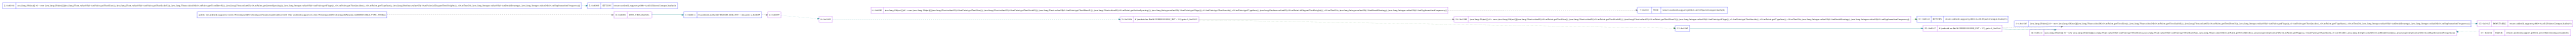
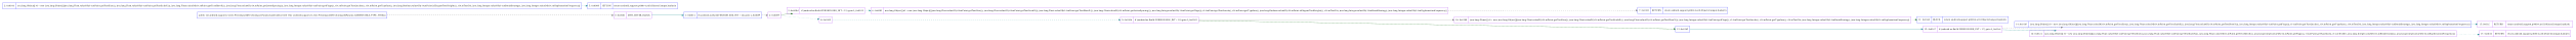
  digraph {
    fontname="PT Serif"
    rankdir=LR
    node [color=purple fontname="PT Serif" shape=record]
    edge [color=teal fontname="PT Serif" style=dashed]
-   n1 [label="{0\:\ 0x0000|MTH_THIS_BLOCK\l}"]
+   n1 [label="{0\:\ 0x0000|MTH_ENTER_BLOCK\l}"]
    n2 [color=blue label="{1\:\ 0x0014|if (android.os.Build.VERSION.SDK_INT \< 24) goto L_0x0089\l}"]
    n3 [label="{4\:\ 0x0089}"]
    n4 [color=blue label="{2\:\ 0x0016|java.lang.Object[] r0 = new java.lang.Object[]\{java.lang.Float.valueOf(r14.mPaint.getTextSize()), java.lang.Float.valueOf(r14.mPaint.getTextScaleX()), java.lang.Float.valueOf(r14.mPaint.getTextSkewX()), java.lang.Float.valueOf(r14.mPaint.getLetterSpacing()), java.lang.Integer.valueOf(r14.mPaint.getFlags()), r14.mPaint.getTextLocales(), r14.mPaint.getTypeface(), java.lang.Boolean.valueOf(r14.mPaint.isElegantTextHeight()), r14.mTextDir, java.lang.Integer.valueOf(r14.mBreakStrategy), java.lang.Integer.valueOf(r14.mHyphenationFrequency)\}\l}"]
    n5 [color=blue label="{3\:\ 0x0088|RETURN\l|return android.support.p000v4.util.ObjectsCompat.hash(r0)\l}"]
+   n6 [label="{5\:\ 0x008d|if (android.os.Build.VERSION.SDK_INT \< 21) goto L_0x0102\l}"]
    n7 [label="{8\:\ 0x0102}"]
    n8 [label="{6\:\ 0x008f|java.lang.Object[] r0 = new java.lang.Object[]\{java.lang.Float.valueOf(r14.mPaint.getTextSize()), java.lang.Float.valueOf(r14.mPaint.getTextScaleX()), java.lang.Float.valueOf(r14.mPaint.getTextSkewX()), java.lang.Float.valueOf(r14.mPaint.getLetterSpacing()), java.lang.Integer.valueOf(r14.mPaint.getFlags()), r14.mPaint.getTextLocale(), r14.mPaint.getTypeface(), java.lang.Boolean.valueOf(r14.mPaint.isElegantTextHeight()), r14.mTextDir, java.lang.Integer.valueOf(r14.mBreakStrategy), java.lang.Integer.valueOf(r14.mHyphenationFrequency)\}\l}"]
-   n9 [color=blue label="{7\:\ 0x0101|THIS\l|return android.support.p000v4.util.ObjectsCompat.hash(r0)\l}"]
+   n9 [color=blue label="{7\:\ 0x0101|RETURN\l|return android.support.p000v4.util.ObjectsCompat.hash(r0)\l}"]
    n10 [label="{9\:\ 0x0106|if (android.os.Build.VERSION.SDK_INT \< 18) goto L_0x0163\l}"]
    n11 [label="{10\:\ 0x0108|java.lang.Object[] r0 = new java.lang.Object[]\{java.lang.Float.valueOf(r14.mPaint.getTextSize()), java.lang.Float.valueOf(r14.mPaint.getTextScaleX()), java.lang.Float.valueOf(r14.mPaint.getTextSkewX()), java.lang.Integer.valueOf(r14.mPaint.getFlags()), r14.mPaint.getTextLocale(), r14.mPaint.getTypeface(), r14.mTextDir, java.lang.Integer.valueOf(r14.mBreakStrategy), java.lang.Integer.valueOf(r14.mHyphenationFrequency)\}\l}"]
    n12 [color=blue label="{12\:\ 0x0163}"]
-   n13 [color=blue label="{11\:\ 0x0162|RETURN\l|return android.support.p000v4.util.ObjectsCompat.hash(r0)\l}"]
+   n13 [color=blue label="{11\:\ 0x0162|BLOCK\l|return android.support.p000v4.util.ObjectsCompat.hash(r0)\l}"]
    n14 [label="{13\:\ 0x0167|if (android.os.Build.VERSION.SDK_INT \< 17) goto L_0x01c4\l}"]
    n15 [color=blue label="{14\:\ 0x0169|java.lang.Object[] r0 = new java.lang.Object[]\{java.lang.Float.valueOf(r14.mPaint.getTextSize()), java.lang.Float.valueOf(r14.mPaint.getTextScaleX()), java.lang.Float.valueOf(r14.mPaint.getTextSkewX()), java.lang.Integer.valueOf(r14.mPaint.getFlags()), r14.mPaint.getTextLocale(), r14.mPaint.getTypeface(), r14.mTextDir, java.lang.Integer.valueOf(r14.mBreakStrategy), java.lang.Integer.valueOf(r14.mHyphenationFrequency)\}\l}"]
    n16 [label="{16\:\ 0x01c4|java.lang.Object[] r0 = new java.lang.Object[]\{java.lang.Float.valueOf(r14.mPaint.getTextSize()), java.lang.Float.valueOf(r14.mPaint.getTextScaleX()), java.lang.Float.valueOf(r14.mPaint.getTextSkewX()), java.lang.Integer.valueOf(r14.mPaint.getFlags()), r14.mPaint.getTypeface(), r14.mTextDir, java.lang.Integer.valueOf(r14.mBreakStrategy), java.lang.Integer.valueOf(r14.mHyphenationFrequency)\}\l}"]
-   n17 [label="{15\:\ 0x01c3|IMMUTABLE\l|return android.support.p000v4.util.ObjectsCompat.hash(r0)\l}"]
-   n18 [label="{17\:\ 0x0216|BLOCK\l|return android.support.p000v4.util.ObjectsCompat.hash(r0)\l}"]
+   n17 [label="{15\:\ 0x01c3|RETURN\l|return android.support.p000v4.util.ObjectsCompat.hash(r0)\l}"]
+   n18 [label="{17\:\ 0x0216|RETURN\l|return android.support.p000v4.util.ObjectsCompat.hash(r0)\l}"]
    n19 [color=blue label="{public int android.support.v4.text.PrecomputedTextCompat.Params.hashCode((r14v0 'this' android.support.v4.text.PrecomputedTextCompat$Params A[IMMUTABLE_TYPE, THIS])) }"]
    n1 -> n2 [style=solid]
    n2 -> n3 [color=gray40]
+   n3 -> n6 [color=darkgreen style=solid]
    n3 -> n7 [style=dotted]
    n4 -> n5
+   n6 -> n8
    n7 -> n10
    n8 -> n9 [color=gray40]
    n10 -> n11 [color=gray40 style=solid]
-   n10 -> n12 [color=darkgreen style=dotted]
+   n10 -> n12 [color=darkgreen style=solid]
    n11 -> n13 [color=darkgreen style=dotted]
    n12 -> n14 [style=solid]
    n14 -> n15 [color=gray40]
    n14 -> n16 [style=solid]
    n15 -> n17
-   n18 -> n16 [style=dotted]
+   n16 -> n18 [style=dotted]
    n19 -> n1 [color=gray40]
  }
